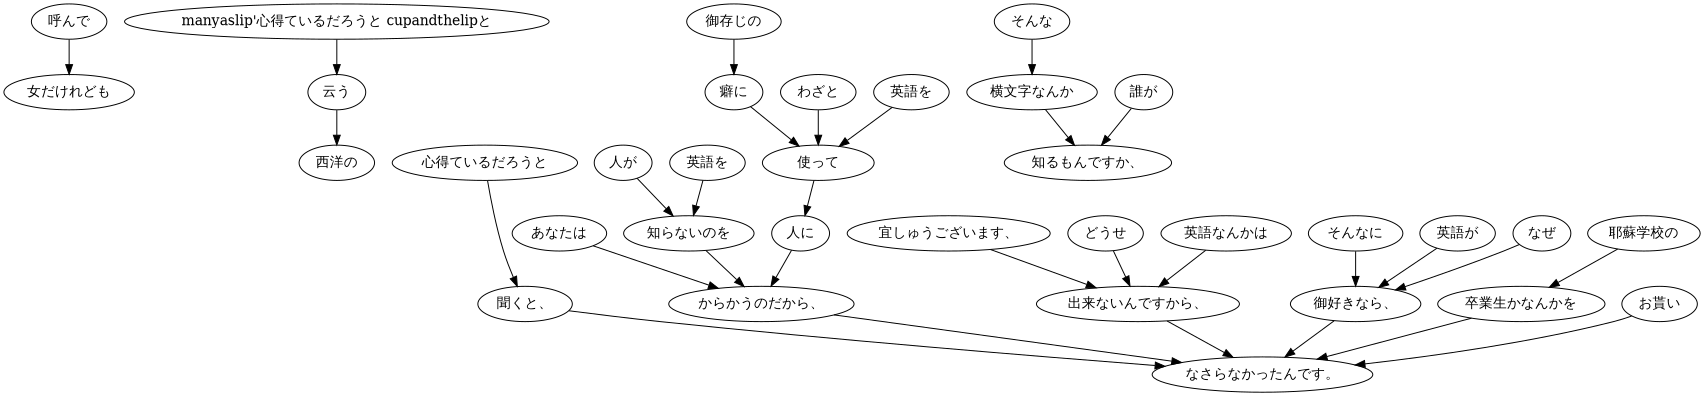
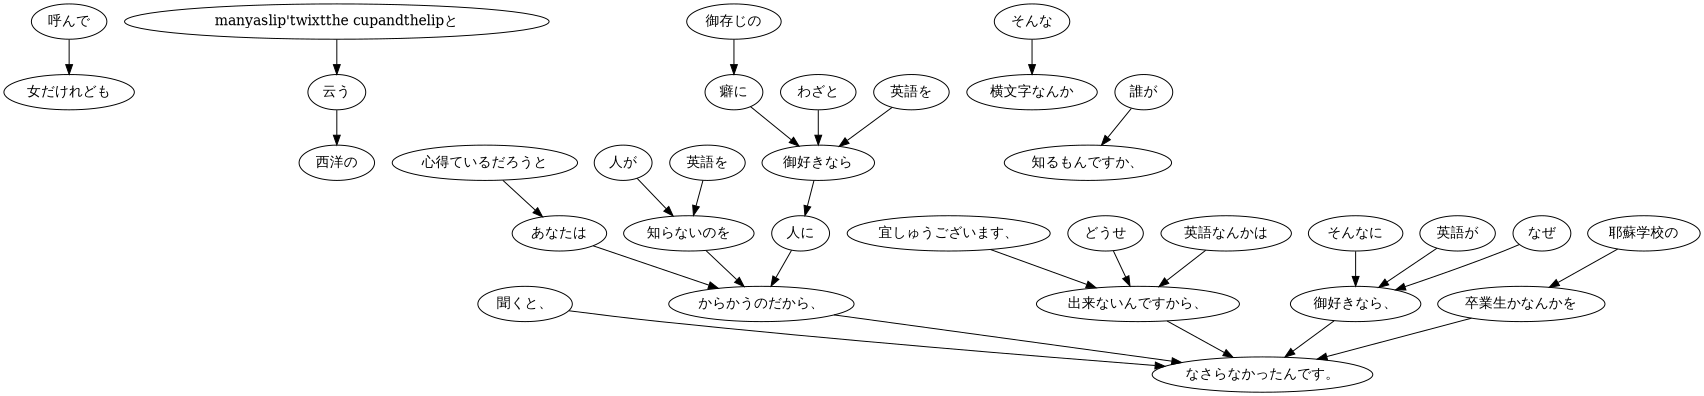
  digraph {
    n1 [label="呼んで"]
    n2 [label="女だけれども"]
-   n3 [label="manyaslip'心得ているだろうと cupandthelipと"]
+   n3 [label="manyaslip'twixtthe cupandthelipと"]
    n4 [label="云う"]
    n5 [label="西洋の"]
    n6 [label="心得ているだろうと"]
    n7 [label="聞くと、"]
    n8 [label="なさらなかったんです。"]
    n9 [label="そんな"]
    n10 [label="横文字なんか"]
    n11 [label="知るもんですか、"]
    n12 [label="誰が"]
    n13 [label="からかうのだから、"]
    n14 [label="あなたは"]
    n15 [label="人が"]
    n16 [label="知らないのを"]
    n17 [label="英語を"]
    n18 [label="御存じの"]
    n19 [label="癖に"]
-   n20 [label="使って"]
+   n20 [label="御好きなら"]
    n21 [label="人に"]
    n22 [label="わざと"]
    n23 [label="英語を"]
    n24 [label="宜しゅうございます、"]
    n25 [label="出来ないんですから、"]
    n26 [label="どうせ"]
    n27 [label="英語なんかは"]
    n28 [label="そんなに"]
    n29 [label="御好きなら、"]
    n30 [label="英語が"]
    n31 [label="なぜ"]
    n32 [label="耶蘇学校の"]
    n33 [label="卒業生かなんかを"]
-   n34 [label="お貰い"]
    n1 -> n2
    n3 -> n4
    n4 -> n5
-   n6 -> n7
+   n6 -> n14
    n7 -> n8
    n9 -> n10
-   n10 -> n11
    n12 -> n11
    n13 -> n8
    n14 -> n13
    n15 -> n16
    n16 -> n13
    n17 -> n16
    n18 -> n19
    n19 -> n20
    n20 -> n21
    n21 -> n13
    n22 -> n20
    n23 -> n20
    n24 -> n25
    n25 -> n8
    n26 -> n25
    n27 -> n25
    n28 -> n29
    n29 -> n8
    n30 -> n29
    n31 -> n29
    n32 -> n33
    n33 -> n8
-   n34 -> n8
  }
